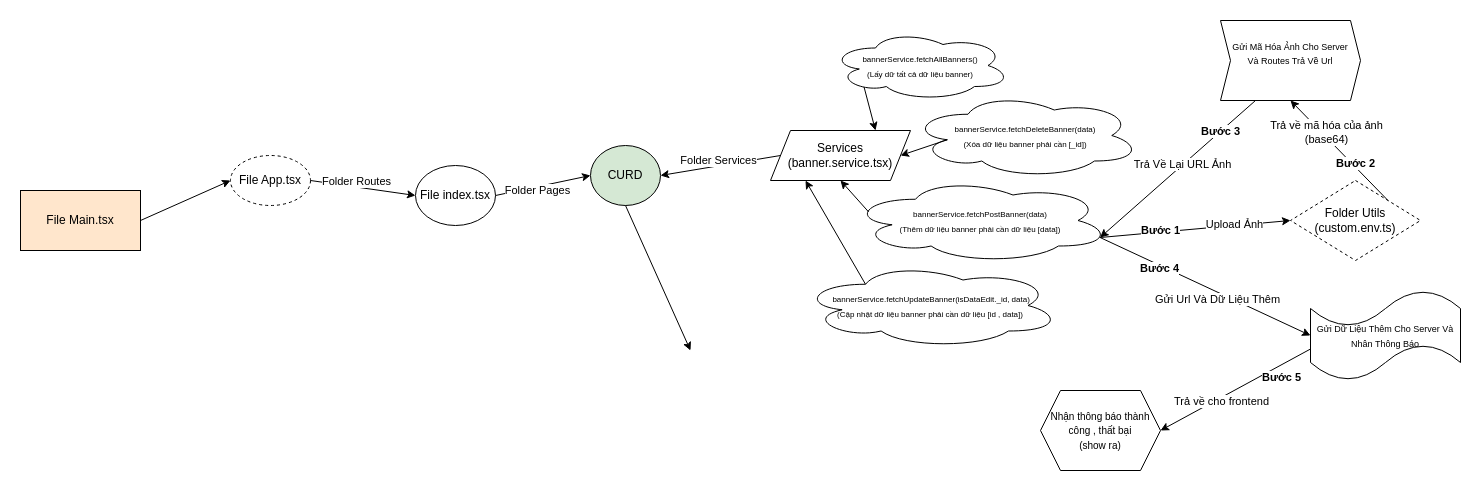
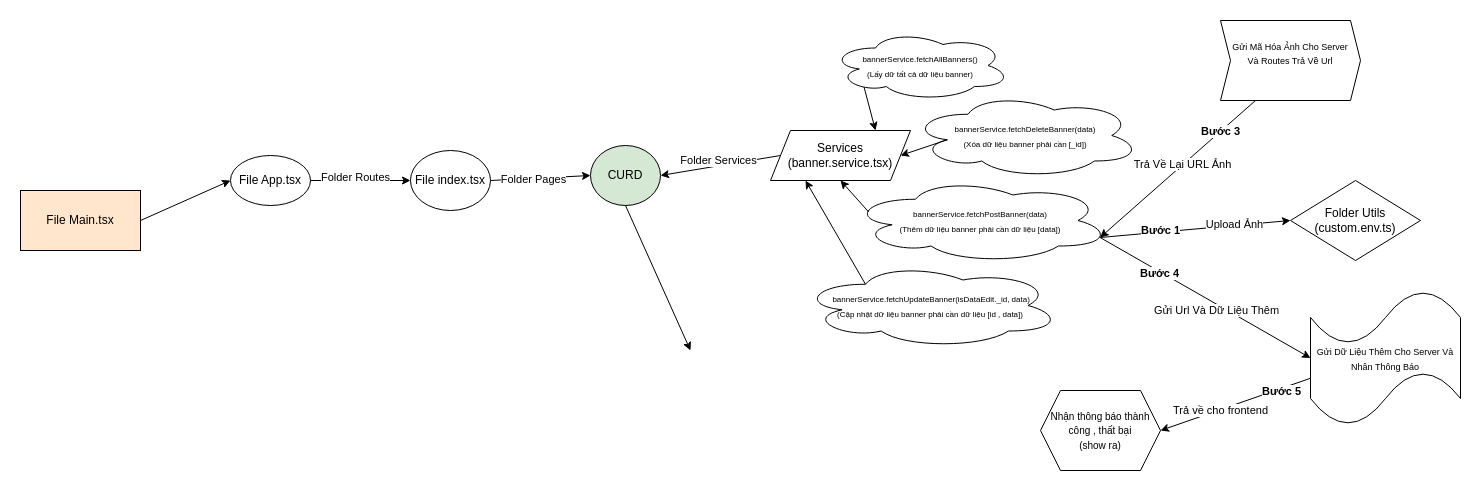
  <mxCell id="0" />
  <mxCell id="1" parent="0" />
  <mxCell id="2" value="File Main.tsx" style="rounded=0;whiteSpace=wrap;html=1;fillColor=#ffe6cc;" vertex="1" parent="1"><mxGeometry x="20" y="190" width="120" height="60" as="geometry" /></mxCell>
  <mxCell id="3" value="" style="endArrow=classic;html=1;rounded=0;exitX=1;exitY=0.5;exitDx=0;exitDy=0;entryX=0;entryY=0.5;entryDx=0;entryDy=0;" edge="1" parent="1" source="2" target="4"><mxGeometry width="50" height="50" relative="1" as="geometry"><mxPoint x="450" y="270" as="sourcePoint" /><mxPoint x="180" y="180" as="targetPoint" /></mxGeometry></mxCell>
- <mxCell id="4" value="File App.tsx" style="ellipse;whiteSpace=wrap;html=1;dashed=1;" vertex="1" parent="1"><mxGeometry x="230" y="155" width="80" height="50" as="geometry" /></mxCell>
+ <mxCell id="4" value="File App.tsx" style="ellipse;whiteSpace=wrap;html=1;" vertex="1" parent="1"><mxGeometry x="230" y="155" width="80" height="50" as="geometry" /></mxCell>
  <mxCell id="5" value="" style="endArrow=classic;html=1;rounded=0;entryX=0;entryY=0.5;entryDx=0;entryDy=0;exitX=1;exitY=0.5;exitDx=0;exitDy=0;" edge="1" parent="1" source="4" target="7"><mxGeometry width="50" height="50" relative="1" as="geometry"><mxPoint x="340" y="140" as="sourcePoint" /><mxPoint x="450" y="140" as="targetPoint" /></mxGeometry></mxCell>
  <mxCell id="6" value="Folder Routes" style="edgeLabel;html=1;align=center;verticalAlign=middle;resizable=0;points=[];" vertex="1" connectable="0" parent="5"><mxGeometry x="-0.42" y="-1" relative="1" as="geometry"><mxPoint x="15" y="-5" as="offset" /></mxGeometry></mxCell>
- <mxCell id="7" value="File index.tsx" style="ellipse;whiteSpace=wrap;html=1;" vertex="1" parent="1"><mxGeometry x="415" y="165" width="80" height="60" as="geometry" /></mxCell>
+ <mxCell id="7" value="File index.tsx" style="ellipse;whiteSpace=wrap;html=1;" vertex="1" parent="1"><mxGeometry x="410" y="150" width="80" height="60" as="geometry" /></mxCell>
  <mxCell id="8" value="" style="endArrow=classic;html=1;rounded=0;exitX=1;exitY=0.5;exitDx=0;exitDy=0;entryX=0;entryY=0.5;entryDx=0;entryDy=0;" edge="1" parent="1" source="7" target="10"><mxGeometry width="50" height="50" relative="1" as="geometry"><mxPoint x="530" y="170" as="sourcePoint" /><mxPoint x="570" y="170" as="targetPoint" /></mxGeometry></mxCell>
  <mxCell id="9" value="Folder Pages" style="edgeLabel;html=1;align=center;verticalAlign=middle;resizable=0;points=[];" vertex="1" connectable="0" parent="8"><mxGeometry x="-0.469" y="1" relative="1" as="geometry"><mxPoint x="16" y="1" as="offset" /></mxGeometry></mxCell>
  <mxCell id="10" value="CURD" style="ellipse;whiteSpace=wrap;html=1;fillColor=#d5e8d4;" vertex="1" parent="1"><mxGeometry x="590" y="145" width="70" height="60" as="geometry" /></mxCell>
  <mxCell id="11" value="" style="endArrow=classic;html=1;rounded=0;entryX=1;entryY=0.5;entryDx=0;entryDy=0;exitX=0;exitY=0.5;exitDx=0;exitDy=0;" edge="1" parent="1" source="13" target="10"><mxGeometry width="50" height="50" relative="1" as="geometry"><mxPoint x="800" y="140" as="sourcePoint" /><mxPoint x="740" y="220" as="targetPoint" /></mxGeometry></mxCell>
  <mxCell id="12" value="Folder Services" style="edgeLabel;html=1;align=center;verticalAlign=middle;resizable=0;points=[];" vertex="1" connectable="0" parent="11"><mxGeometry x="0.322" y="-3" relative="1" as="geometry"><mxPoint x="17" y="-6" as="offset" /></mxGeometry></mxCell>
  <mxCell id="13" value="Services&lt;br&gt;(banner.service.tsx)" style="shape=parallelogram;perimeter=parallelogramPerimeter;whiteSpace=wrap;html=1;fixedSize=1;" vertex="1" parent="1"><mxGeometry x="770" y="130" width="140" height="50" as="geometry" /></mxCell>
  <mxCell id="14" value="" style="endArrow=classic;html=1;rounded=0;entryX=0.75;entryY=0;entryDx=0;entryDy=0;exitX=0.16;exitY=0.55;exitDx=0;exitDy=0;exitPerimeter=0;" edge="1" parent="1" source="15" target="13"><mxGeometry width="50" height="50" relative="1" as="geometry"><mxPoint x="990" y="133" as="sourcePoint" /><mxPoint x="960" y="180" as="targetPoint" /></mxGeometry></mxCell>
  <mxCell id="15" value="&lt;font style=&quot;font-size: 8px;&quot;&gt;bannerService.fetchAllBanners()&lt;br&gt;(Lấy dữ tất cả dữ liệu banner)&lt;br&gt;&lt;/font&gt;" style="ellipse;shape=cloud;whiteSpace=wrap;html=1;" vertex="1" parent="1"><mxGeometry x="830" y="30" width="180" height="70" as="geometry" /></mxCell>
  <mxCell id="16" value="&lt;font style=&quot;font-size: 8px;&quot;&gt;bannerService.fetchDeleteBanner(data)&lt;br&gt;(Xóa dữ liệu banner phải cần [_id])&lt;br&gt;&lt;/font&gt;" style="ellipse;shape=cloud;whiteSpace=wrap;html=1;" vertex="1" parent="1"><mxGeometry x="910" y="92.5" width="230" height="85" as="geometry" /></mxCell>
  <mxCell id="17" value="" style="endArrow=classic;html=1;rounded=0;entryX=1;entryY=0.5;entryDx=0;entryDy=0;exitX=0.16;exitY=0.55;exitDx=0;exitDy=0;exitPerimeter=0;" edge="1" parent="1" source="16" target="13"><mxGeometry width="50" height="50" relative="1" as="geometry"><mxPoint x="510" y="270" as="sourcePoint" /><mxPoint x="560" y="220" as="targetPoint" /></mxGeometry></mxCell>
  <mxCell id="18" value="&lt;font style=&quot;font-size: 8px;&quot;&gt;bannerService.fetchPostBanner(data)&lt;br&gt;(Thêm dữ liệu banner phải cần dữ liệu [data])&lt;br&gt;&lt;/font&gt;" style="ellipse;shape=cloud;whiteSpace=wrap;html=1;" vertex="1" parent="1"><mxGeometry x="850" y="177.5" width="260" height="85" as="geometry" /></mxCell>
  <mxCell id="19" value="" style="endArrow=classic;html=1;rounded=0;entryX=0.5;entryY=1;entryDx=0;entryDy=0;exitX=0.07;exitY=0.4;exitDx=0;exitDy=0;exitPerimeter=0;" edge="1" parent="1" source="18" target="13"><mxGeometry width="50" height="50" relative="1" as="geometry"><mxPoint x="927" y="152" as="sourcePoint" /><mxPoint x="850" y="165" as="targetPoint" /></mxGeometry></mxCell>
  <mxCell id="20" value="&lt;font style=&quot;font-size: 8px;&quot;&gt;&amp;nbsp;bannerService.fetchUpdateBanner(isDataEdit._id, data)&lt;br&gt;(Cập nhật dữ liệu banner phải cần dữ liệu [id , data])&lt;br&gt;&lt;/font&gt;" style="ellipse;shape=cloud;whiteSpace=wrap;html=1;" vertex="1" parent="1"><mxGeometry x="800" y="262.5" width="260" height="85" as="geometry" /></mxCell>
  <mxCell id="21" value="" style="endArrow=classic;html=1;rounded=0;entryX=0.25;entryY=1;entryDx=0;entryDy=0;exitX=0.25;exitY=0.25;exitDx=0;exitDy=0;exitPerimeter=0;" edge="1" parent="1" source="20" target="13"><mxGeometry width="50" height="50" relative="1" as="geometry"><mxPoint x="818" y="297" as="sourcePoint" /><mxPoint x="781" y="200" as="targetPoint" /></mxGeometry></mxCell>
  <mxCell id="22" value="" style="endArrow=classic;html=1;rounded=0;exitX=0.96;exitY=0.7;exitDx=0;exitDy=0;exitPerimeter=0;entryX=0;entryY=0.5;entryDx=0;entryDy=0;" edge="1" parent="1" source="18" target="25"><mxGeometry width="50" height="50" relative="1" as="geometry"><mxPoint x="1110" y="195" as="sourcePoint" /><mxPoint x="1180" y="237" as="targetPoint" /></mxGeometry></mxCell>
  <mxCell id="23" value="Upload Ảnh" style="edgeLabel;html=1;align=center;verticalAlign=middle;resizable=0;points=[];" vertex="1" connectable="0" parent="22"><mxGeometry x="-0.244" y="2" relative="1" as="geometry"><mxPoint x="62" y="-5" as="offset" /></mxGeometry></mxCell>
  <mxCell id="24" value="&lt;b&gt;Bước 1&lt;/b&gt;" style="edgeLabel;html=1;align=center;verticalAlign=middle;resizable=0;points=[];" vertex="1" connectable="0" parent="22"><mxGeometry x="-0.52" y="-1" relative="1" as="geometry"><mxPoint x="14" y="-4" as="offset" /></mxGeometry></mxCell>
- <mxCell id="25" value="Folder Utils&lt;br&gt;(custom.env.ts)" style="rhombus;whiteSpace=wrap;html=1;dashed=1;" vertex="1" parent="1"><mxGeometry x="1290" y="180" width="130" height="80" as="geometry" /></mxCell>
- <mxCell id="26" value="" style="endArrow=classic;html=1;rounded=0;exitX=1;exitY=0;exitDx=0;exitDy=0;entryX=0.5;entryY=1;entryDx=0;entryDy=0;" edge="1" parent="1" source="25" target="29"><mxGeometry width="50" height="50" relative="1" as="geometry"><mxPoint x="1130" y="200" as="sourcePoint" /><mxPoint x="1470" y="220" as="targetPoint" /></mxGeometry></mxCell>
- <mxCell id="27" value="Trả về mã hóa của ảnh&lt;br&gt;(base64)" style="edgeLabel;html=1;align=center;verticalAlign=middle;resizable=0;points=[];" vertex="1" connectable="0" parent="26"><mxGeometry x="0.001" y="-5" relative="1" as="geometry"><mxPoint x="-17" y="-15" as="offset" /></mxGeometry></mxCell>
- <mxCell id="28" value="&lt;b&gt;Bước 2&lt;/b&gt;" style="edgeLabel;html=1;align=center;verticalAlign=middle;resizable=0;points=[];" vertex="1" connectable="0" parent="26"><mxGeometry x="-0.32" relative="1" as="geometry"><mxPoint y="-4" as="offset" /></mxGeometry></mxCell>
+ <mxCell id="25" value="Folder Utils&lt;br&gt;(custom.env.ts)" style="rhombus;whiteSpace=wrap;html=1;" vertex="1" parent="1"><mxGeometry x="1290" y="180" width="130" height="80" as="geometry" /></mxCell>
  <mxCell id="29" value="&lt;font style=&quot;font-size: 9px;&quot;&gt;Gửi Mã Hóa Ảnh Cho Server &lt;br&gt;Và Routes Trả Về Url&lt;br&gt;&lt;br&gt;&lt;/font&gt;" style="shape=step;perimeter=stepPerimeter;whiteSpace=wrap;html=1;fixedSize=1;size=10;" vertex="1" parent="1"><mxGeometry x="1220" y="20" width="140" height="80" as="geometry" /></mxCell>
- <mxCell id="30" value="&lt;font style=&quot;font-size: 9px;&quot;&gt;Gửi Dữ Liệu Thêm Cho Server Và Nhân Thông Báo&lt;/font&gt;" style="shape=tape;whiteSpace=wrap;html=1;" vertex="1" parent="1"><mxGeometry x="1310" y="290" width="150" height="90" as="geometry" /></mxCell>
+ <mxCell id="30" value="&lt;font style=&quot;font-size: 9px;&quot;&gt;Gửi Dữ Liệu Thêm Cho Server Và Nhân Thông Báo&lt;/font&gt;" style="shape=tape;whiteSpace=wrap;html=1;" vertex="1" parent="1"><mxGeometry x="1310" y="290" width="150" height="135" as="geometry" /></mxCell>
  <mxCell id="31" value="" style="endArrow=classic;html=1;rounded=0;exitX=0.25;exitY=1;exitDx=0;exitDy=0;entryX=0.96;entryY=0.7;entryDx=0;entryDy=0;entryPerimeter=0;" edge="1" parent="1" source="29" target="18"><mxGeometry width="50" height="50" relative="1" as="geometry"><mxPoint x="1160" y="160" as="sourcePoint" /><mxPoint x="1210" y="110" as="targetPoint" /></mxGeometry></mxCell>
  <mxCell id="32" value="Trả Về Lại URL Ảnh" style="edgeLabel;html=1;align=center;verticalAlign=middle;resizable=0;points=[];" vertex="1" connectable="0" parent="31"><mxGeometry x="-0.068" y="-1" relative="1" as="geometry"><mxPoint as="offset" /></mxGeometry></mxCell>
  <mxCell id="33" value="&lt;b&gt;Bước 3&lt;/b&gt;" style="edgeLabel;html=1;align=center;verticalAlign=middle;resizable=0;points=[];" vertex="1" connectable="0" parent="31"><mxGeometry x="-0.337" y="-2" relative="1" as="geometry"><mxPoint x="18" y="-14" as="offset" /></mxGeometry></mxCell>
  <mxCell id="34" value="" style="endArrow=classic;html=1;rounded=0;exitX=0.96;exitY=0.7;exitDx=0;exitDy=0;exitPerimeter=0;entryX=0;entryY=0.5;entryDx=0;entryDy=0;entryPerimeter=0;" edge="1" parent="1" source="18" target="30"><mxGeometry width="50" height="50" relative="1" as="geometry"><mxPoint x="1210" y="250" as="sourcePoint" /><mxPoint x="1260" y="200" as="targetPoint" /></mxGeometry></mxCell>
  <mxCell id="35" value="Gửi Url Và Dữ Liệu Thêm" style="edgeLabel;html=1;align=center;verticalAlign=middle;resizable=0;points=[];" vertex="1" connectable="0" parent="34"><mxGeometry x="0.018" y="-3" relative="1" as="geometry"><mxPoint x="11" y="9" as="offset" /></mxGeometry></mxCell>
  <mxCell id="36" value="&lt;b&gt;Bước 4&lt;/b&gt;" style="edgeLabel;html=1;align=center;verticalAlign=middle;resizable=0;points=[];" vertex="1" connectable="0" parent="34"><mxGeometry x="-0.564" y="2" relative="1" as="geometry"><mxPoint x="12" y="11" as="offset" /></mxGeometry></mxCell>
  <mxCell id="37" value="" style="endArrow=classic;html=1;rounded=0;exitX=0;exitY=0.65;exitDx=0;exitDy=0;exitPerimeter=0;entryX=1;entryY=0.5;entryDx=0;entryDy=0;" edge="1" parent="1" source="30" target="40"><mxGeometry width="50" height="50" relative="1" as="geometry"><mxPoint x="1030" y="440" as="sourcePoint" /><mxPoint x="1170" y="420" as="targetPoint" /></mxGeometry></mxCell>
  <mxCell id="38" value="&lt;b&gt;Bước 5&lt;/b&gt;" style="edgeLabel;html=1;align=center;verticalAlign=middle;resizable=0;points=[];" vertex="1" connectable="0" parent="37"><mxGeometry x="0.057" y="-1" relative="1" as="geometry"><mxPoint x="50" y="-14" as="offset" /></mxGeometry></mxCell>
  <mxCell id="39" value="Trả về cho frontend" style="edgeLabel;html=1;align=center;verticalAlign=middle;resizable=0;points=[];" vertex="1" connectable="0" parent="37"><mxGeometry x="0.407" y="1" relative="1" as="geometry"><mxPoint x="15" y="-6" as="offset" /></mxGeometry></mxCell>
  <mxCell id="40" value="&lt;font style=&quot;font-size: 10px;&quot;&gt;Nhận thông báo thành công , thất bại&lt;br&gt;(show ra)&lt;br&gt;&lt;/font&gt;" style="shape=hexagon;perimeter=hexagonPerimeter2;whiteSpace=wrap;html=1;fixedSize=1;" vertex="1" parent="1"><mxGeometry x="1040" y="390" width="120" height="80" as="geometry" /></mxCell>
  <mxCell id="41" value="" style="endArrow=classic;html=1;rounded=0;exitX=0.5;exitY=1;exitDx=0;exitDy=0;" edge="1" parent="1" source="10"><mxGeometry width="50" height="50" relative="1" as="geometry"><mxPoint x="640" y="400" as="sourcePoint" /><mxPoint x="690" y="350" as="targetPoint" /></mxGeometry></mxCell>
